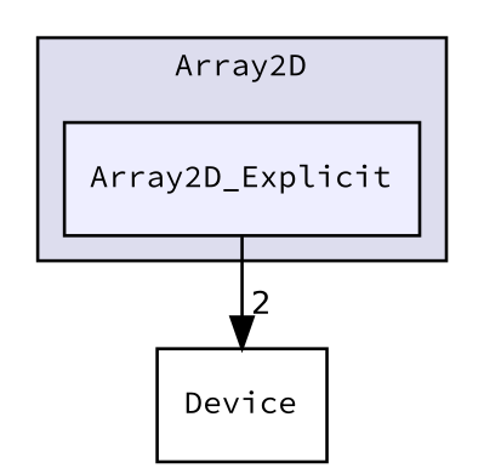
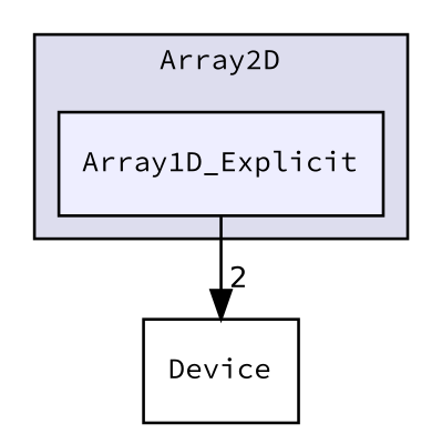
  digraph {
    compound=true
    fontname="Source Code Pro"
    node [fontname="Source Code Pro" fontsize=10 shape=box]
-   n1 [fillcolor="#eeeeff" label=Array2D_Explicit pencolor=black style=filled]
+   n1 [fillcolor="#eeeeff" label=Array1D_Explicit pencolor=black style=filled]
    n2 [label=Device]
    subgraph cluster_1 {
      bgcolor="#ddddee"
      fontsize=10
      label=Array2D
      pencolor=black
      n1
    }
    n1 -> n2 [headlabel=2 labeldistance=1.5 labelfontname=Helvetica labelfontsize=10 fontname="Source Code Pro"]
  }
